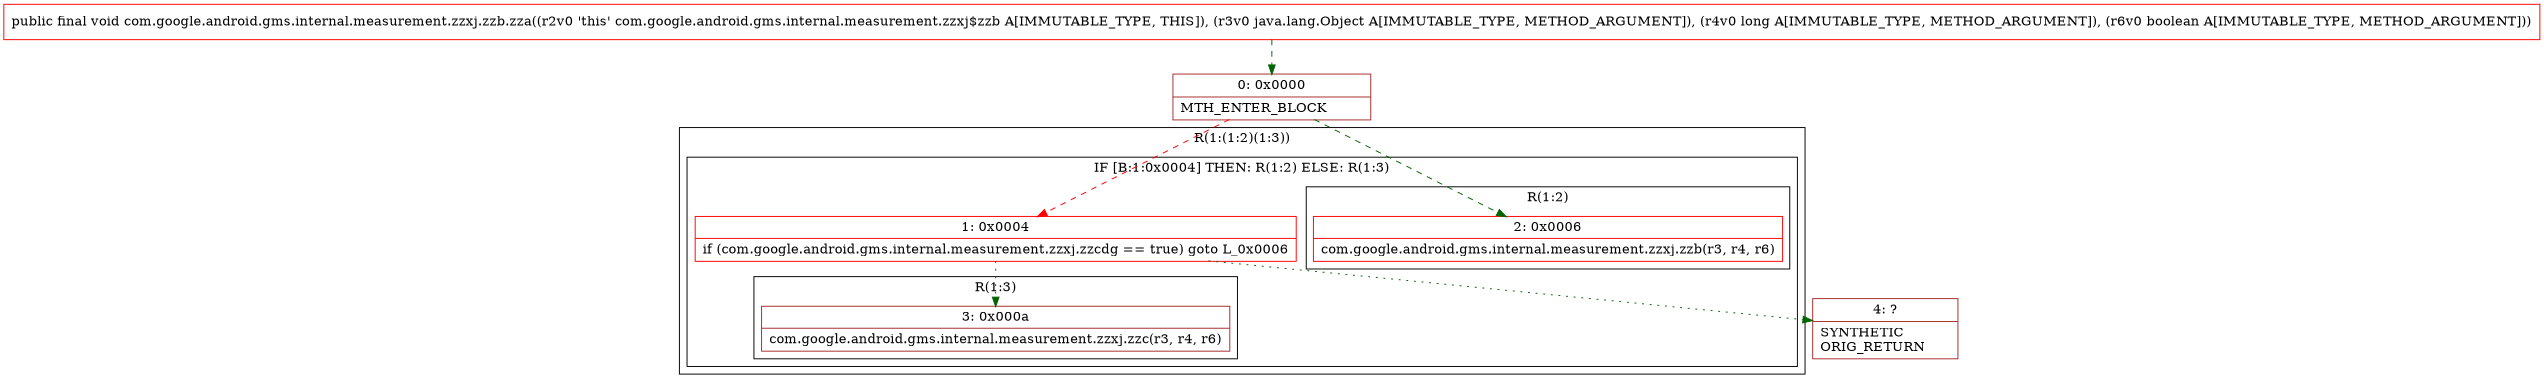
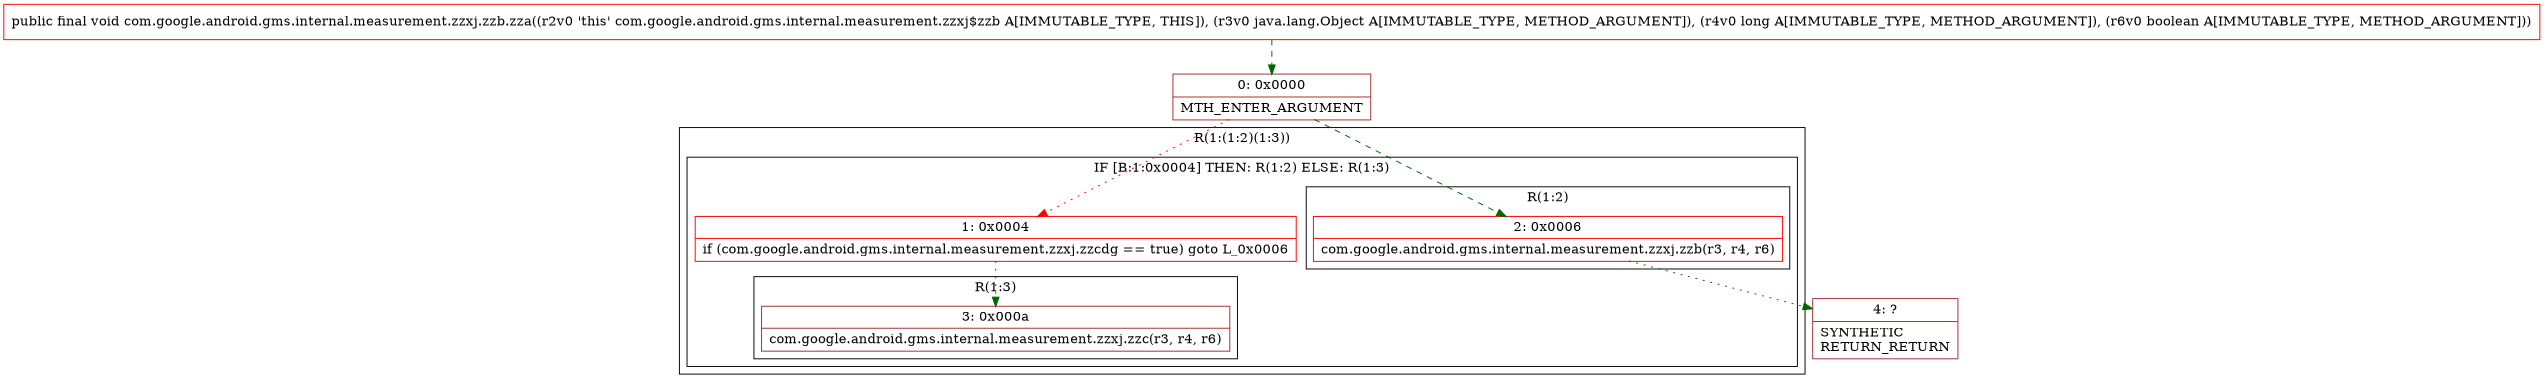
  digraph {
    node [color=red shape=record]
    edge [color=darkgreen style=dashed]
    n1 [label="{2\:\ 0x0006|com.google.android.gms.internal.measurement.zzxj.zzb(r3, r4, r6)\l}"]
    n2 [color=brown label="{3\:\ 0x000a|com.google.android.gms.internal.measurement.zzxj.zzc(r3, r4, r6)\l}"]
    n3 [label="{1\:\ 0x0004|if (com.google.android.gms.internal.measurement.zzxj.zzcdg == true) goto L_0x0006\l}"]
-   n4 [color=brown label="{4\:\ ?|SYNTHETIC\lORIG_RETURN\l}"]
-   n5 [color=brown label="{0\:\ 0x0000|MTH_ENTER_BLOCK\l}"]
+   n4 [color=brown label="{4\:\ ?|SYNTHETIC\lRETURN_RETURN\l}"]
+   n5 [color=brown label="{0\:\ 0x0000|MTH_ENTER_ARGUMENT\l}"]
    n6 [label="{public final void com.google.android.gms.internal.measurement.zzxj.zzb.zza((r2v0 'this' com.google.android.gms.internal.measurement.zzxj$zzb A[IMMUTABLE_TYPE, THIS]), (r3v0 java.lang.Object A[IMMUTABLE_TYPE, METHOD_ARGUMENT]), (r4v0 long A[IMMUTABLE_TYPE, METHOD_ARGUMENT]), (r6v0 boolean A[IMMUTABLE_TYPE, METHOD_ARGUMENT])) }"]
    subgraph cluster_1 {
      label="R(1:(1:2)(1:3))"
      subgraph cluster_2 {
        label="IF [B:1:0x0004] THEN: R(1:2) ELSE: R(1:3)"
        n3
        subgraph cluster_3 {
          label="R(1:2)"
          n1
        }
        subgraph cluster_4 {
          label="R(1:3)"
          n2
        }
      }
    }
-   n3 -> n4 [style=dotted]
+   n1 -> n4 [style=dotted]
    n3 -> n2 [style=dotted]
    n5 -> n1
-   n5 -> n3 [color=red]
+   n5 -> n3 [color=red style=dotted]
    n6 -> n5
  }
